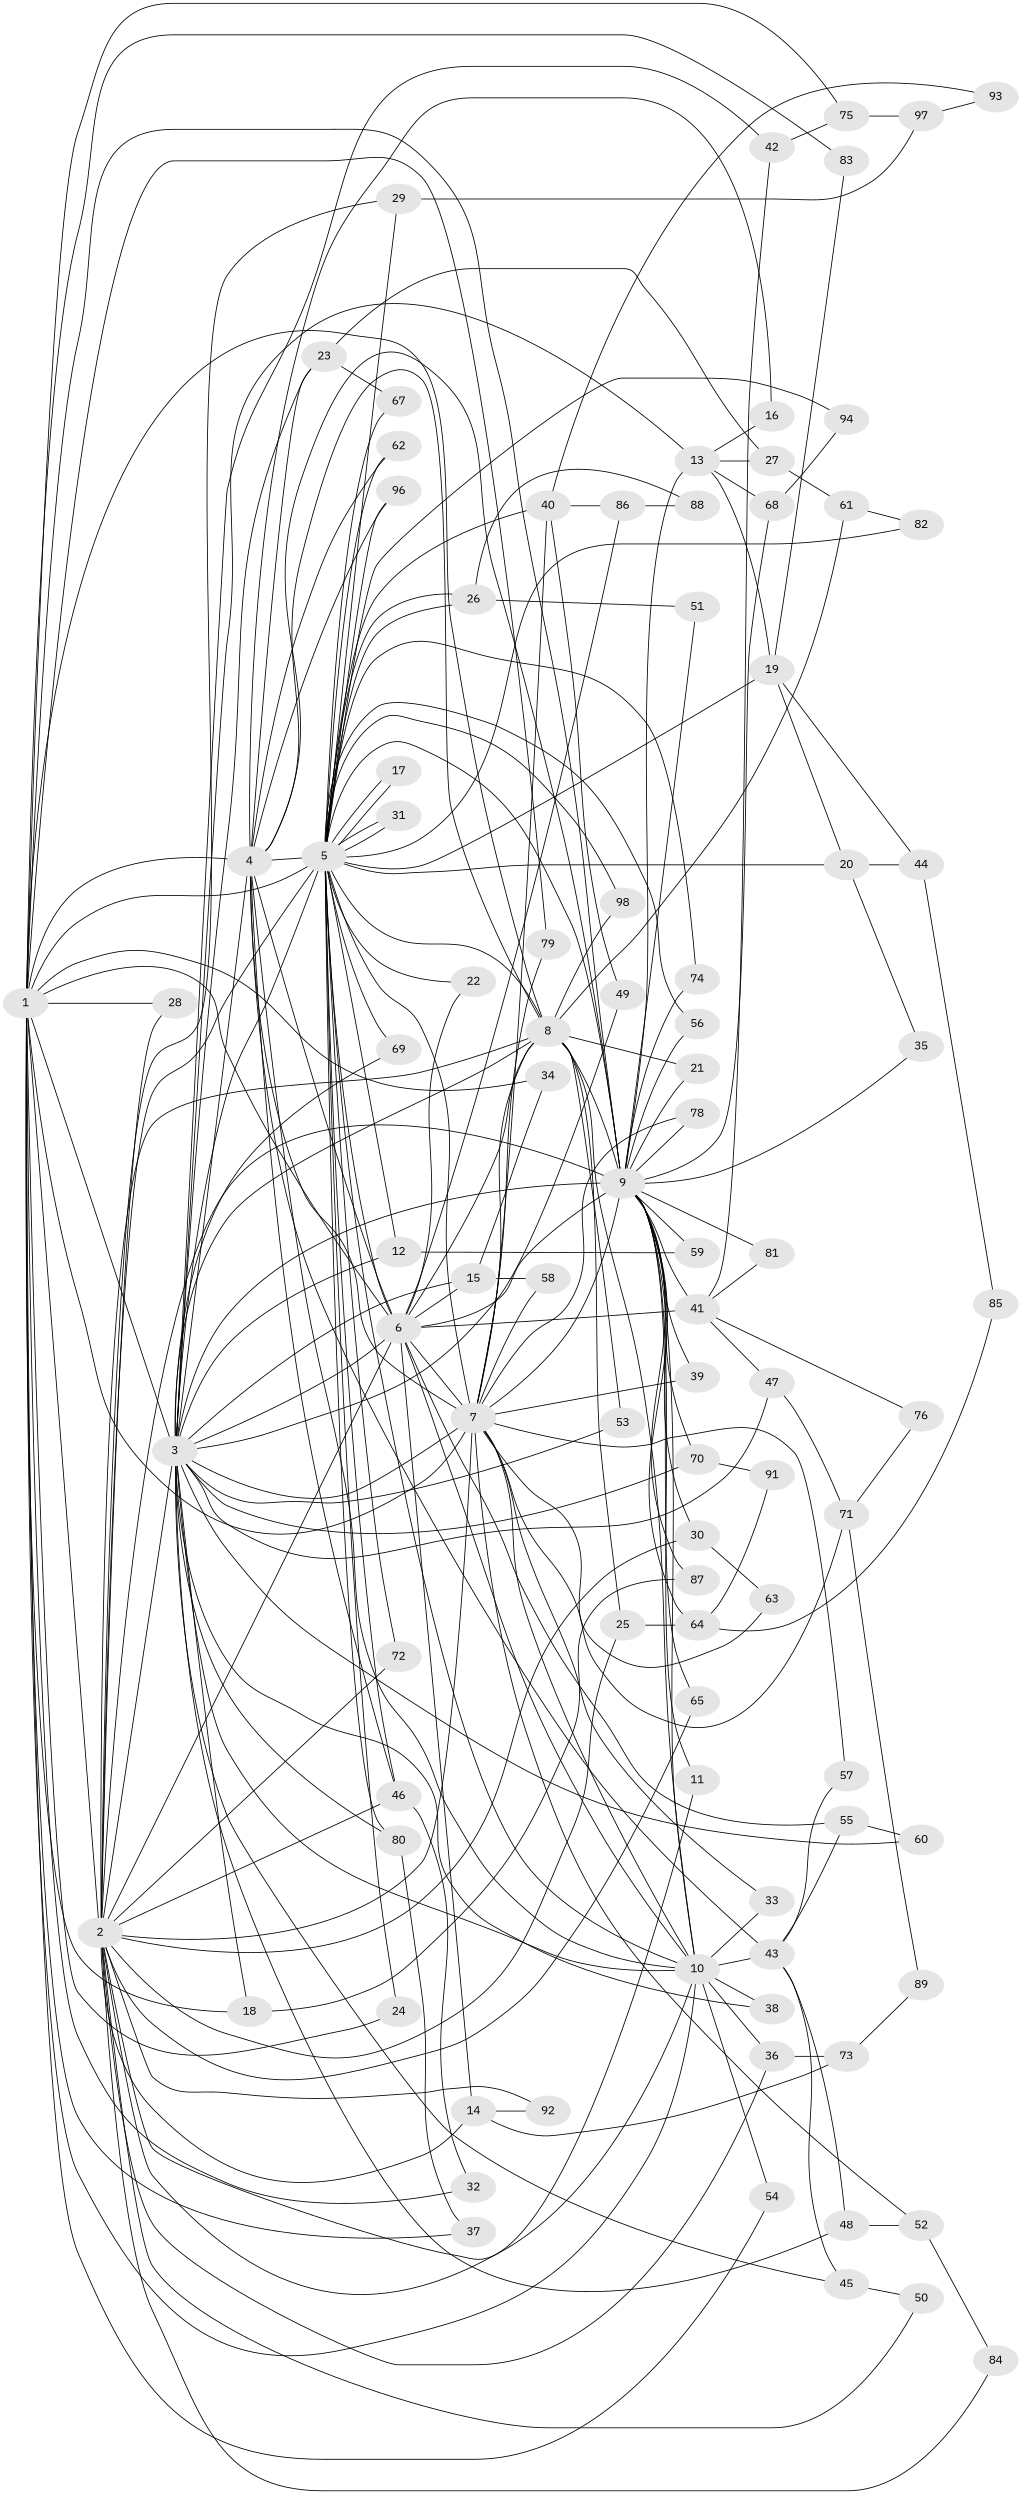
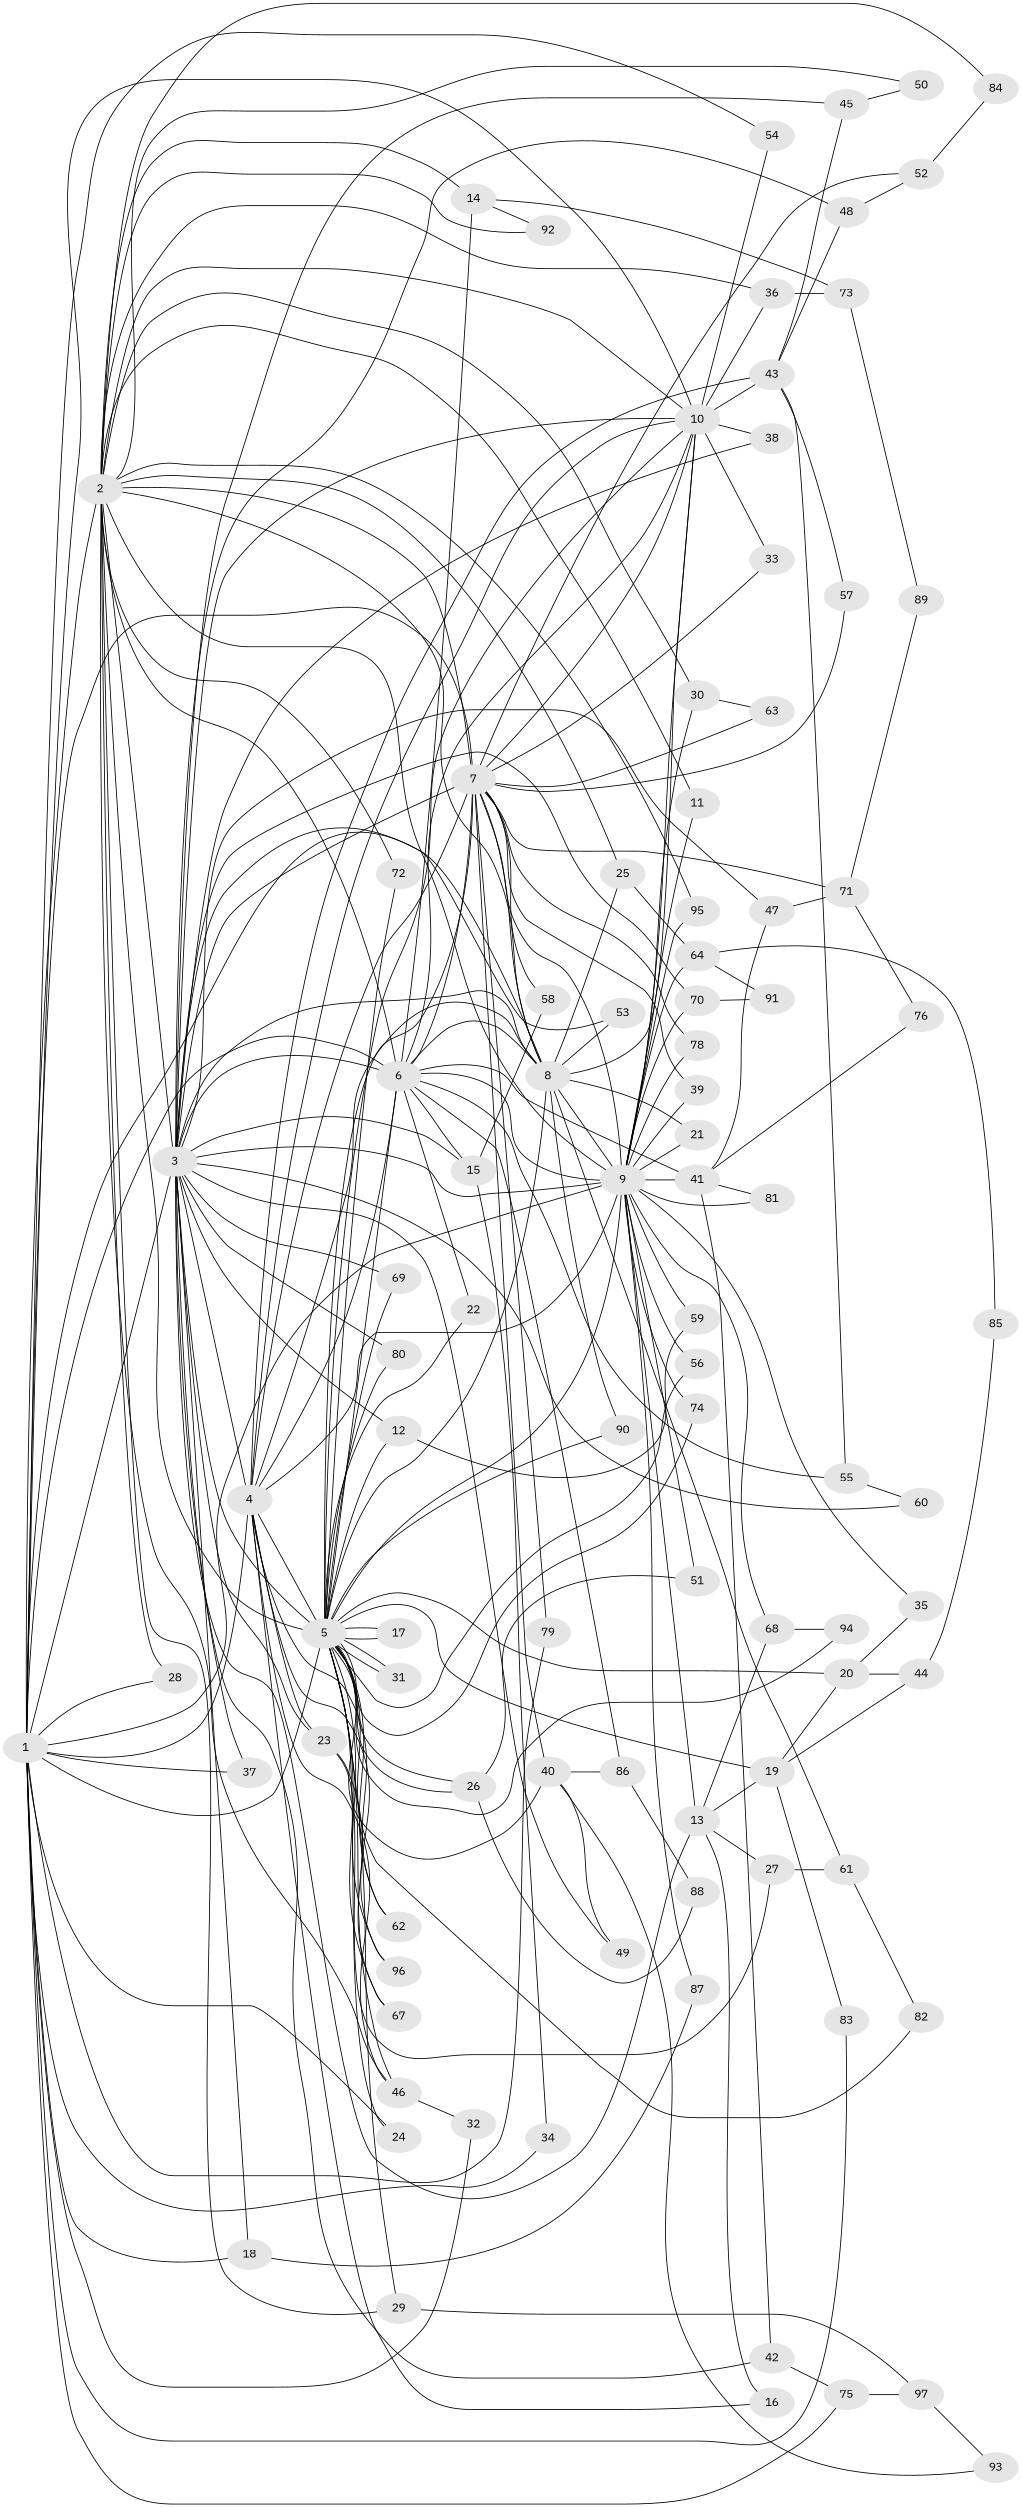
  graph {
    fontname="IBM Plex Sans"
    rankdir=LR
    node [color=gray90 fontname="IBM Plex Sans" style=filled]
    edge [fontname="IBM Plex Sans"]
    1
    2
    3
    4
    5
    6
    7
    8
    9
    10
    18
    24
    28
    32
    34
    37
    54
    75
    79
    83
    11
    14
    25
    29
    30
    36
    50
-   65
+   65 [label=95]
    72
    84
    92
    46
    12
    13
    15
    23
    38
    42
    45
    47
    48
    49
    53
    60
    69
    70
    80
    16
    43
    62
    n51 [label=96]
    17
    19
    20
    22
    26
    31
    40
    56
    67
    74
    82
-   90 [label=98]
+   90
    94
    41
    55
    86
    33
    39
    52
    57
    58
    63
    71
    78
    21
    61
    35
    51
    59
    64
    68
    81
    87
    n85 [label=97]
    73
    27
    91
    44
    88
    93
    76
    89
    85
    1 -- 2
    1 -- 3
    1 -- 4
    1 -- 5
    1 -- 6
    1 -- 7
    1 -- 8
    1 -- 9
    1 -- 10
    1 -- 18
    1 -- 24
    1 -- 28
    1 -- 32
    1 -- 34
    1 -- 37
    1 -- 54
    1 -- 75
    1 -- 79
    1 -- 83
    2 -- 3
    2 -- 5
    2 -- 6
    2 -- 7
    2 -- 8
    2 -- 9
    2 -- 10
    2 -- 28
    2 -- 11
    2 -- 14
    2 -- 25
    2 -- 29
    2 -- 30
    2 -- 36
    2 -- 50
    2 -- 65
    2 -- 72
    2 -- 84
    2 -- 92
    2 -- 46
    3 -- 4
    3 -- 5
    3 -- 6
    3 -- 7
    3 -- 8
    3 -- 9
    3 -- 10
    3 -- 18
-   80 -- 37
+   3 -- 37
    3 -- 12
    3 -- 13
    3 -- 15
    3 -- 23
    3 -- 38
    3 -- 42
    3 -- 45
    3 -- 47
    3 -- 48
    3 -- 49
    3 -- 53
    3 -- 60
    3 -- 69
    3 -- 70
    3 -- 80
    4 -- 5
    4 -- 6
    4 -- 7
    4 -- 8
    4 -- 9
    4 -- 10
    4 -- 46
    4 -- 23
    4 -- 16
    4 -- 43
    4 -- 62
    4 -- n51
    5 -- 6
    5 -- 7
    5 -- 8
    5 -- 9
    5 -- 10
    5 -- 24
    5 -- 29
    5 -- 72
    5 -- 46
    5 -- 12
    5 -- 69
    5 -- 80
    5 -- 62
    5 -- n51
    5 -- 17
    5 -- 17
    5 -- 19
    5 -- 20
    5 -- 22
    5 -- 26
    5 -- 26
    5 -- 31
    5 -- 31
    5 -- 40
    5 -- 56
    5 -- 67
    5 -- 74
    5 -- 82
    5 -- 90
    5 -- 94
    6 -- 7
    6 -- 8
    6 -- 9
    6 -- 10
    6 -- 14
    6 -- 15
    6 -- 22
    6 -- 41
    6 -- 55
    6 -- 86
    7 -- 8
    7 -- 9
    7 -- 10
    7 -- 79
    7 -- 40
    7 -- 33
    7 -- 39
    7 -- 52
    7 -- 57
    7 -- 58
    7 -- 63
    7 -- 71
    7 -- 78
    8 -- 9
    8 -- 10
    8 -- 25
    8 -- 53
    8 -- 90
    8 -- 21
    8 -- 61
    9 -- 10
    9 -- 11
    9 -- 30
    9 -- 65
    9 -- 13
    9 -- 70
    9 -- 56
    9 -- 74
    9 -- 41
    9 -- 39
    9 -- 78
    9 -- 21
    9 -- 35
    9 -- 51
    9 -- 59
    9 -- 64
    9 -- 68
    9 -- 81
    9 -- 87
    10 -- 54
    10 -- 36
    10 -- 38
    10 -- 43
    10 -- 33
    18 -- 87
    75 -- n85
    14 -- 92
    14 -- 73
    25 -- 64
    29 -- n85
    30 -- 63
    36 -- 73
    46 -- 32
    12 -- 59
    13 -- 16
    13 -- 19
    13 -- 68
    13 -- 27
    15 -- 34
    15 -- 58
    23 -- 67
    23 -- 27
    42 -- 75
    45 -- 50
    47 -- 71
    48 -- 52
    70 -- 91
    43 -- 45
    43 -- 48
    43 -- 55
    43 -- 57
    19 -- 83
    19 -- 20
    19 -- 44
    20 -- 35
    20 -- 44
    26 -- 51
    26 -- 88
    40 -- 49
    40 -- 86
    40 -- 93
    41 -- 42
    41 -- 47
    41 -- 81
    41 -- 76
    55 -- 60
    86 -- 88
    52 -- 84
    71 -- 76
    71 -- 89
    61 -- 82
    64 -- 91
    64 -- 85
    68 -- 94
    n85 -- 93
    73 -- 89
    27 -- 61
    44 -- 85
  }
